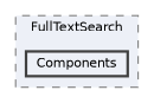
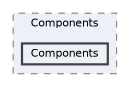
  digraph {
    compound=true
    rankdir=LR
    n1 [color=grey25 fillcolor="#edf0f7" fontname=Helvetica fontsize=10 height=0.2 label=Components shape=box style="filled,bold" width=0.4]
    subgraph cluster_1 {
      bgcolor="#edf0f7"
      fontname=Helvetica
      fontsize=10
-     label=FullTextSearch
+     label=Components
      pencolor=grey50
      style="filled,dashed"
      n1
    }
  }
